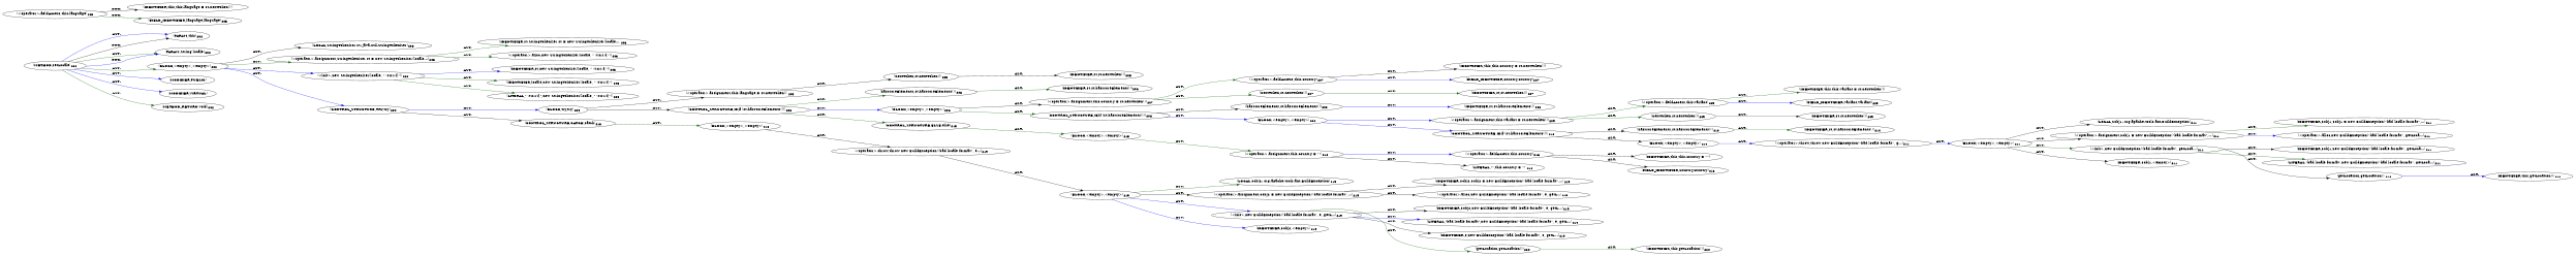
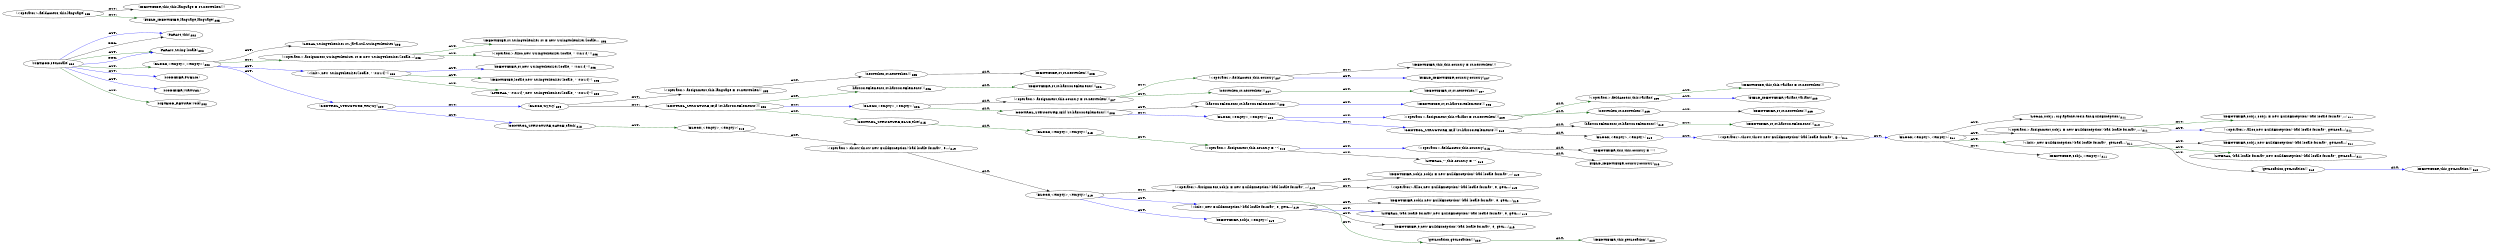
  digraph {
    rankdir=LR
    edge [color=black]
    n1 [label=<(METHOD,setLocale)<SUB>202</SUB>>]
    n2 [label=<(PARAM,this)<SUB>202</SUB>>]
    n3 [label=<(PARAM,String locale)<SUB>202</SUB>>]
    n4 [label=<(BLOCK,&lt;empty&gt;,&lt;empty&gt;)<SUB>202</SUB>>]
    n5 [label=<(MODIFIER,PUBLIC)>]
    n6 [label=<(MODIFIER,VIRTUAL)>]
    n7 [label=<(METHOD_RETURN,void)<SUB>202</SUB>>]
    n8 [label=<(LOCAL,StringTokenizer st: java.util.StringTokenizer)<SUB>203</SUB>>]
    n9 [label=<(&lt;operator&gt;.assignment,StringTokenizer st = new StringTokenizer(locale...)<SUB>203</SUB>>]
    n10 [label=<(&lt;init&gt;,new StringTokenizer(locale, &quot; \t\n\r\f,&quot;))<SUB>203</SUB>>]
    n11 [label=<(CONTROL_STRUCTURE,TRY,try)<SUB>204</SUB>>]
    n12 [label=<(IDENTIFIER,st,StringTokenizer st = new StringTokenizer(locale...)<SUB>203</SUB>>]
    n13 [label=<(&lt;operator&gt;.alloc,new StringTokenizer(locale, &quot; \t\n\r\f,&quot;))<SUB>203</SUB>>]
    n14 [label=<(IDENTIFIER,st,new StringTokenizer(locale, &quot; \t\n\r\f,&quot;))<SUB>203</SUB>>]
    n15 [label=<(IDENTIFIER,locale,new StringTokenizer(locale, &quot; \t\n\r\f,&quot;))<SUB>203</SUB>>]
    n16 [label=<(LITERAL,&quot; \t\n\r\f,&quot;,new StringTokenizer(locale, &quot; \t\n\r\f,&quot;))<SUB>203</SUB>>]
    n17 [label=<(BLOCK,try,try)<SUB>204</SUB>>]
    n18 [label=<(CONTROL_STRUCTURE,CATCH,catch)<SUB>218</SUB>>]
    n19 [label=<(&lt;operator&gt;.assignment,this.language = st.nextToken())<SUB>205</SUB>>]
    n20 [label=<(CONTROL_STRUCTURE,IF,if (st.hasMoreElements()))<SUB>206</SUB>>]
    n21 [label=<(BLOCK,&lt;empty&gt;,&lt;empty&gt;)<SUB>218</SUB>>]
    n22 [label=<(nextToken,st.nextToken())<SUB>205</SUB>>]
    n23 [label=<(hasMoreElements,st.hasMoreElements())<SUB>206</SUB>>]
    n24 [label=<(BLOCK,&lt;empty&gt;,&lt;empty&gt;)<SUB>206</SUB>>]
    n25 [label=<(CONTROL_STRUCTURE,ELSE,else)<SUB>215</SUB>>]
    n26 [label=<(&lt;operator&gt;.fieldAccess,this.language)<SUB>205</SUB>>]
    n27 [label=<(IDENTIFIER,this,this.language = st.nextToken())>]
    n28 [label=<(FIELD_IDENTIFIER,language,language)<SUB>205</SUB>>]
    n29 [label=<(IDENTIFIER,st,st.nextToken())<SUB>205</SUB>>]
    n30 [label=<(IDENTIFIER,st,st.hasMoreElements())<SUB>206</SUB>>]
    n31 [label=<(&lt;operator&gt;.assignment,this.country = st.nextToken())<SUB>207</SUB>>]
    n32 [label=<(CONTROL_STRUCTURE,IF,if (st.hasMoreElements()))<SUB>208</SUB>>]
    n33 [label=<(BLOCK,&lt;empty&gt;,&lt;empty&gt;)<SUB>215</SUB>>]
    n34 [label=<(&lt;operator&gt;.fieldAccess,this.country)<SUB>207</SUB>>]
    n35 [label=<(nextToken,st.nextToken())<SUB>207</SUB>>]
    n36 [label=<(hasMoreElements,st.hasMoreElements())<SUB>208</SUB>>]
    n37 [label=<(BLOCK,&lt;empty&gt;,&lt;empty&gt;)<SUB>208</SUB>>]
    n38 [label=<(IDENTIFIER,this,this.country = st.nextToken())>]
    n39 [label=<(FIELD_IDENTIFIER,country,country)<SUB>207</SUB>>]
    n40 [label=<(IDENTIFIER,st,st.nextToken())<SUB>207</SUB>>]
    n41 [label=<(IDENTIFIER,st,st.hasMoreElements())<SUB>208</SUB>>]
    n42 [label=<(&lt;operator&gt;.assignment,this.variant = st.nextToken())<SUB>209</SUB>>]
    n43 [label=<(CONTROL_STRUCTURE,IF,if (st.hasMoreElements()))<SUB>210</SUB>>]
    n44 [label=<(&lt;operator&gt;.fieldAccess,this.variant)<SUB>209</SUB>>]
    n45 [label=<(nextToken,st.nextToken())<SUB>209</SUB>>]
    n46 [label=<(hasMoreElements,st.hasMoreElements())<SUB>210</SUB>>]
    n47 [label=<(BLOCK,&lt;empty&gt;,&lt;empty&gt;)<SUB>210</SUB>>]
    n48 [label=<(IDENTIFIER,this,this.variant = st.nextToken())>]
    n49 [label=<(FIELD_IDENTIFIER,variant,variant)<SUB>209</SUB>>]
    n50 [label=<(IDENTIFIER,st,st.nextToken())<SUB>209</SUB>>]
    n51 [label=<(IDENTIFIER,st,st.hasMoreElements())<SUB>210</SUB>>]
    n52 [label=<(&lt;operator&gt;.throw,throw new BuildException(&quot;bad locale format&quot;, g...)<SUB>211</SUB>>]
    n53 [label=<(BLOCK,&lt;empty&gt;,&lt;empty&gt;)<SUB>211</SUB>>]
    n54 [label=<(LOCAL,$obj1: org.apache.tools.ant.BuildException)<SUB>211</SUB>>]
    n55 [label=<(&lt;operator&gt;.assignment,$obj1 = new BuildException(&quot;bad locale format&quot;,...)<SUB>211</SUB>>]
    n56 [label=<(&lt;init&gt;,new BuildException(&quot;bad locale format&quot;, getLoca...)<SUB>211</SUB>>]
    n57 [label=<(IDENTIFIER,$obj1,&lt;empty&gt;)<SUB>211</SUB>>]
    n58 [label=<(IDENTIFIER,$obj1,$obj1 = new BuildException(&quot;bad locale format&quot;,...)<SUB>211</SUB>>]
    n59 [label=<(&lt;operator&gt;.alloc,new BuildException(&quot;bad locale format&quot;, getLoca...)<SUB>211</SUB>>]
    n60 [label=<(IDENTIFIER,$obj1,new BuildException(&quot;bad locale format&quot;, getLoca...)<SUB>211</SUB>>]
    n61 [label=<(LITERAL,&quot;bad locale format&quot;,new BuildException(&quot;bad locale format&quot;, getLoca...)<SUB>211</SUB>>]
    n62 [label=<(getLocation,getLocation())<SUB>212</SUB>>]
    n63 [label=<(IDENTIFIER,this,getLocation())<SUB>212</SUB>>]
    n64 [label=<(&lt;operator&gt;.assignment,this.country = &quot;&quot;)<SUB>216</SUB>>]
    n65 [label=<(&lt;operator&gt;.fieldAccess,this.country)<SUB>216</SUB>>]
    n66 [label=<(LITERAL,&quot;&quot;,this.country = &quot;&quot;)<SUB>216</SUB>>]
    n67 [label=<(IDENTIFIER,this,this.country = &quot;&quot;)>]
    n68 [label=<(FIELD_IDENTIFIER,country,country)<SUB>216</SUB>>]
    n69 [label=<(&lt;operator&gt;.throw,throw new BuildException(&quot;bad locale format&quot;, e...)<SUB>219</SUB>>]
    n70 [label=<(BLOCK,&lt;empty&gt;,&lt;empty&gt;)<SUB>219</SUB>>]
-   n71 [label=<(LOCAL,$obj2: org.apache.tools.ant.BuildException)<SUB>219</SUB>>]
    n72 [label=<(&lt;operator&gt;.assignment,$obj2 = new BuildException(&quot;bad locale format&quot;,...)<SUB>219</SUB>>]
    n73 [label=<(&lt;init&gt;,new BuildException(&quot;bad locale format&quot;, e, getL...)<SUB>219</SUB>>]
    n74 [label=<(IDENTIFIER,$obj2,&lt;empty&gt;)<SUB>219</SUB>>]
    n75 [label=<(IDENTIFIER,$obj2,$obj2 = new BuildException(&quot;bad locale format&quot;,...)<SUB>219</SUB>>]
    n76 [label=<(&lt;operator&gt;.alloc,new BuildException(&quot;bad locale format&quot;, e, getL...)<SUB>219</SUB>>]
    n77 [label=<(IDENTIFIER,$obj2,new BuildException(&quot;bad locale format&quot;, e, getL...)<SUB>219</SUB>>]
    n78 [label=<(LITERAL,&quot;bad locale format&quot;,new BuildException(&quot;bad locale format&quot;, e, getL...)<SUB>219</SUB>>]
    n79 [label=<(IDENTIFIER,e,new BuildException(&quot;bad locale format&quot;, e, getL...)<SUB>219</SUB>>]
    n80 [label=<(getLocation,getLocation())<SUB>220</SUB>>]
    n81 [label=<(IDENTIFIER,this,getLocation())<SUB>220</SUB>>]
    n1 -> n2 [color=blue label="AST: "]
    n1 -> n2 [label="DDG: "]
    n1 -> n3 [color=darkgreen label="AST: "]
    n1 -> n3 [color=blue label="DDG: "]
    n1 -> n4 [color=darkgreen label="AST: "]
    n1 -> n5 [color=blue label="AST: "]
    n1 -> n6 [color=blue label="AST: "]
    n1 -> n7 [color=darkgreen label="AST: "]
    n4 -> n8 [label="AST: "]
    n4 -> n9 [color=darkgreen label="AST: "]
    n4 -> n10 [color=blue label="AST: "]
    n4 -> n11 [color=blue label="AST: "]
    n9 -> n12 [color=darkgreen label="AST: "]
    n9 -> n13 [color=darkgreen label="AST: "]
    n10 -> n14 [color=blue label="AST: "]
    n10 -> n15 [color=darkgreen label="AST: "]
    n10 -> n16 [color=darkgreen label="AST: "]
    n11 -> n17 [color=blue label="AST: "]
-   n11 -> n18 [label="AST: "]
+   n11 -> n18 [color=blue label="AST: "]
    n17 -> n19 [label="AST: "]
    n17 -> n20 [label="AST: "]
    n18 -> n21 [color=darkgreen label="AST: "]
    n19 -> n22 [label="AST: "]
    n20 -> n23 [color=darkgreen label="AST: "]
    n20 -> n24 [color=blue label="AST: "]
    n20 -> n25 [color=darkgreen label="AST: "]
    n21 -> n69 [label="AST: "]
    n22 -> n29 [label="AST: "]
    n23 -> n30 [color=darkgreen label="AST: "]
    n24 -> n31 [label="AST: "]
    n24 -> n32 [color=darkgreen label="AST: "]
    n25 -> n33 [color=darkgreen label="AST: "]
-   n26 -> n27 [label="DDG: "]
-   n26 -> n28 [color=darkgreen label="DDG: "]
+   n26 -> n27 [label="AST: "]
+   n26 -> n28 [color=darkgreen label="AST: "]
    n31 -> n34 [color=darkgreen label="AST: "]
    n31 -> n35 [color=darkgreen label="AST: "]
    n32 -> n36 [label="AST: "]
    n32 -> n37 [color=blue label="AST: "]
    n33 -> n64 [color=darkgreen label="AST: "]
    n34 -> n38 [label="AST: "]
    n34 -> n39 [color=blue label="AST: "]
    n35 -> n40 [color=darkgreen label="AST: "]
    n36 -> n41 [color=blue label="AST: "]
    n37 -> n42 [color=blue label="AST: "]
    n37 -> n43 [color=blue label="AST: "]
    n42 -> n44 [color=darkgreen label="AST: "]
    n42 -> n45 [color=darkgreen label="AST: "]
    n43 -> n46 [label="AST: "]
    n43 -> n47 [label="AST: "]
    n44 -> n48 [color=darkgreen label="AST: "]
    n44 -> n49 [color=blue label="AST: "]
    n45 -> n50 [label="AST: "]
    n46 -> n51 [color=darkgreen label="AST: "]
    n47 -> n52 [color=blue label="AST: "]
    n52 -> n53 [color=blue label="AST: "]
    n53 -> n54 [label="AST: "]
    n53 -> n55 [label="AST: "]
    n53 -> n56 [color=darkgreen label="AST: "]
    n53 -> n57 [label="AST: "]
    n55 -> n58 [color=darkgreen label="AST: "]
    n55 -> n59 [color=blue label="AST: "]
    n56 -> n60 [label="AST: "]
    n56 -> n61 [color=darkgreen label="AST: "]
    n56 -> n62 [label="AST: "]
    n62 -> n63 [color=blue label="AST: "]
    n64 -> n65 [color=blue label="AST: "]
    n64 -> n66 [label="AST: "]
    n65 -> n67 [label="AST: "]
    n65 -> n68 [label="AST: "]
    n69 -> n70 [label="AST: "]
-   n70 -> n71 [color=darkgreen label="AST: "]
    n70 -> n72 [label="AST: "]
    n70 -> n73 [color=blue label="AST: "]
    n70 -> n74 [color=blue label="AST: "]
    n72 -> n75 [label="AST: "]
    n72 -> n76 [label="AST: "]
    n73 -> n77 [label="AST: "]
    n73 -> n78 [color=blue label="AST: "]
    n73 -> n79 [label="AST: "]
    n73 -> n80 [color=darkgreen label="AST: "]
    n80 -> n81 [color=darkgreen label="AST: "]
  }
